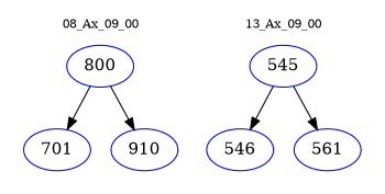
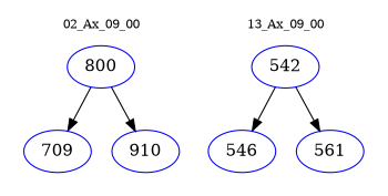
  digraph {
    node [color=blue]
    edge [color=black]
    n1 [label=800]
-   n2 [label=701]
+   n2 [label=709]
    n3 [label=910]
-   n4 [label=545]
+   n4 [label=542]
    n5 [label=546]
    n6 [label=561]
    subgraph cluster_1 {
      color=white
      fontsize=10
-     label="08_Ax_09_00"
+     label="02_Ax_09_00"
      n1
      n2
      n3
    }
    subgraph cluster_2 {
      color=white
      fontsize=10
      label="13_Ax_09_00"
      n4
      n5
      n6
    }
    n1 -> n2
    n1 -> n3
    n4 -> n5
    n4 -> n6
  }
